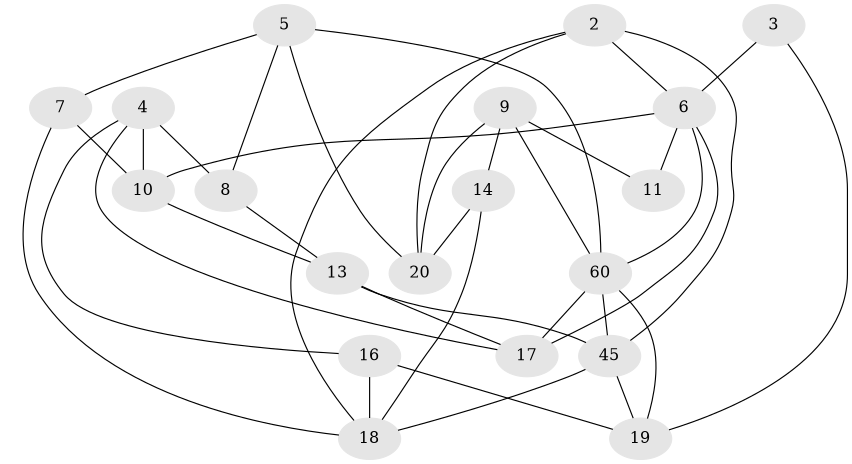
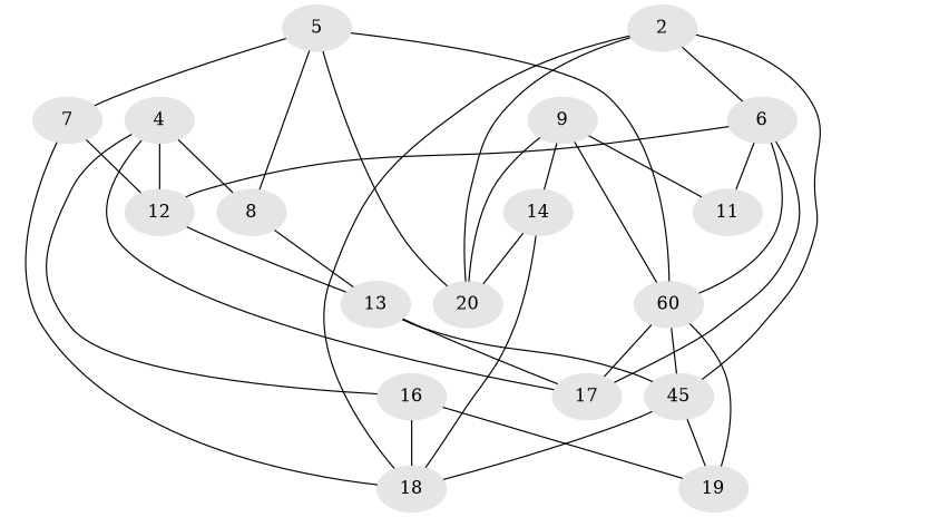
  graph {
    node [color=gray90 style=filled]
    5
    20
    8
    7
    n5 [label=60]
    n6 [label=45]
    13
    17
    2
    6
    18
-   12 [label=10]
+   12
    11
    19
-   3
    4
    16
    9
    14
    5 -- 20
    5 -- 8
    5 -- 7
    5 -- n5
    8 -- 13
    7 -- 18
    7 -- 12
    n5 -- n6
    n5 -- 17
    n5 -- 19
    n6 -- 18
    n6 -- 19
    13 -- n6
    13 -- 17
    2 -- 20
    2 -- n6
    2 -- 6
    2 -- 18
    6 -- n5
    6 -- 17
    6 -- 12
    6 -- 11
    12 -- 13
-   3 -- 6
-   3 -- 19
    4 -- 8
    4 -- 17
    4 -- 12
    4 -- 16
    16 -- 18
    16 -- 19
    9 -- 20
    9 -- n5
    9 -- 11
    9 -- 14
    14 -- 20
    14 -- 18
  }
